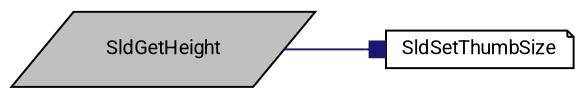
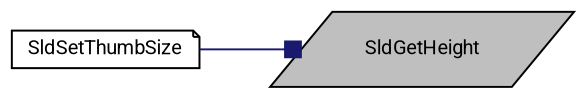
  digraph {
    rankdir=LR
    fontname=Roboto
    node [color=black fontname=Roboto fontsize=10 style=filled]
    n1 [fillcolor=grey75 fontcolor=black height=0.2 label=SldGetHeight shape=parallelogram width=0.4]
    n2 [fillcolor=white height=0.2 label=SldSetThumbSize shape=note width=0.4]
-   n1 -> n2 [color=midnightblue fontname=Roboto fontsize=10 labelfontname=Helvetica labelfontsize=10 style=solid arrowhead=box]
+   n2 -> n1 [color=midnightblue fontname=Roboto fontsize=10 labelfontname=Helvetica labelfontsize=10 style=solid arrowhead=box]
  }
